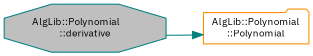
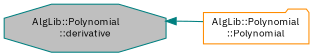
  digraph {
    rankdir=LR
    fontname="IBM Plex Sans"
    node [fontname="IBM Plex Sans" fontsize=10 style=filled]
    n1 [color=teal fillcolor=grey75 fontcolor=black height=0.2 label="AlgLib::Polynomial\l::derivative" shape=octagon width=0.4]
    n2 [color=darkorange fillcolor=white height=0.2 label="AlgLib::Polynomial\l::Polynomial" shape=folder width=0.4]
-   n1 -> n2 [color=teal fontname="IBM Plex Sans" fontsize=10 labelfontname=Helvetica labelfontsize=10 style=solid]
+   n2 -> n1 [color=teal fontname="IBM Plex Sans" fontsize=10 labelfontname=Helvetica labelfontsize=10 style=solid]
  }
